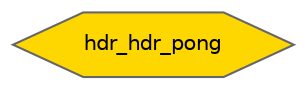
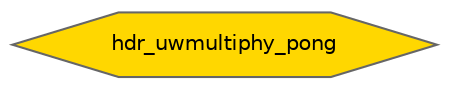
  digraph {
    rankdir=LR
-   n1 [color=gray40 fillcolor=gold fontname=Helvetica fontsize=10 height=0.2 label=hdr_hdr_pong shape=hexagon style=filled width=0.4]
+   n1 [color=gray40 fillcolor=gold fontname=Helvetica fontsize=10 height=0.2 label=hdr_uwmultiphy_pong shape=hexagon style=filled width=0.4]
  }
